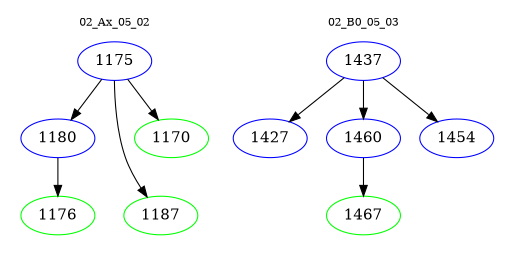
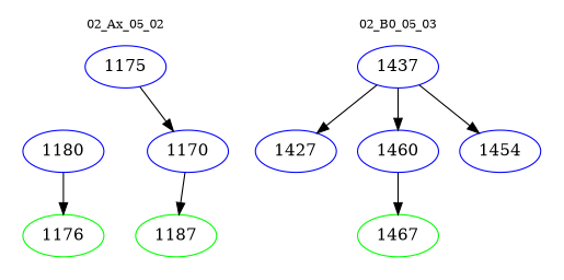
  digraph {
    node [color=blue]
    edge [color=black]
    n1 [label=1175]
    n2 [label=1180]
    n3 [color=green label=1187]
-   n4 [color=green label=1170]
+   n4 [label=1170]
    n5 [color=green label=1176]
    n6 [label=1437]
    n7 [label=1427]
    n8 [label=1460]
    n9 [label=1454]
    n10 [color=green label=1467]
    subgraph cluster_1 {
      color=white
      fontsize=10
      label="02_Ax_05_02"
      n1
      n2
      n3
      n4
      n5
    }
    subgraph cluster_2 {
      color=white
      fontsize=10
      label="02_B0_05_03"
      n6
      n7
      n8
      n9
      n10
    }
-   n1 -> n2
-   n1 -> n3
+   n4 -> n3
    n1 -> n4
    n2 -> n5
    n6 -> n7
    n6 -> n8
    n6 -> n9
    n8 -> n10
  }
